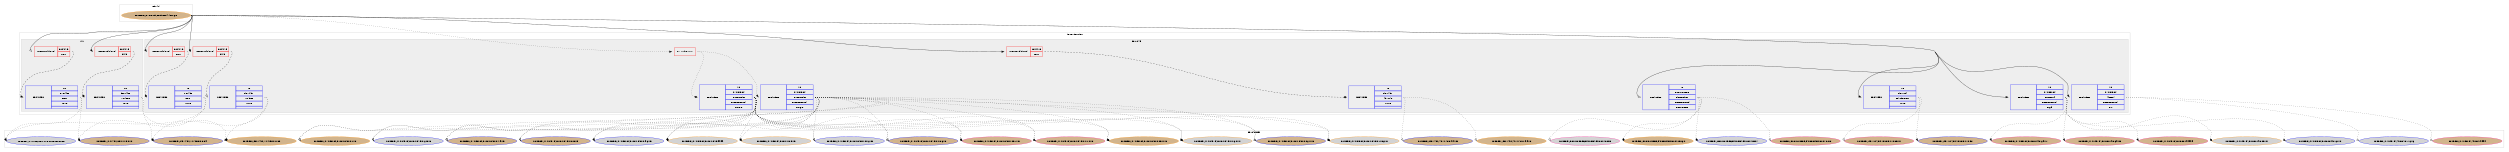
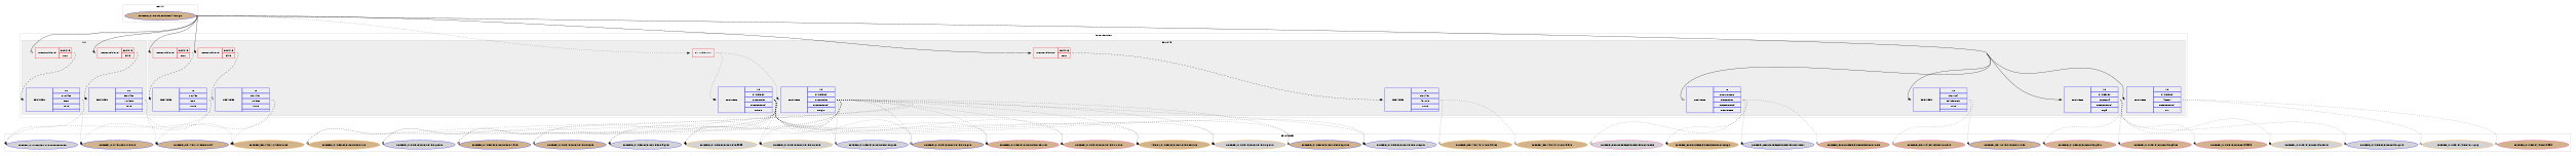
  digraph {
    compound=true
    concentrate=true
    fontname=Helvetica
    fontsize=10
    newrank=true
    rankdir=TB
    ranksep=1.5
    node [color=blue fillcolor=tan fontname=Helvetica fontsize=10 style=filled]
    edge [arrowhead=onormal headport=w style=dotted tailport=e weight=100]
-   n1 [color=darkorange label="portage://sys-auth/oath-toolkit-2.6.2" width=4]
+   n1 [label="portage://sys-auth/oath-toolkit-2.6.2" width=4]
    n2 [label=<<TABLE BORDER="0" CELLBORDER="1" CELLSPACING="0" CELLPADDING="4" WIDTH="220"><TR><TD ROWSPAN="6" CELLPADDING="30">pack_dep</TD></TR><TR><TD WIDTH="110">no</TD></TR><TR><TD>sys-devel</TD></TR><TR><TD>automake</TD></TR><TR><TD>greaterequal</TD></TR><TR><TD>1.16.1</TD></TR></TABLE>> shape=none fillcolor="" style=""]
    n3 [label=<<TABLE BORDER="0" CELLBORDER="1" CELLSPACING="0" CELLPADDING="4" WIDTH="220"><TR><TD ROWSPAN="6" CELLPADDING="30">pack_dep</TD></TR><TR><TD WIDTH="110">no</TD></TR><TR><TD>sys-devel</TD></TR><TR><TD>automake</TD></TR><TR><TD>greaterequal</TD></TR><TR><TD>1.15.1</TD></TR></TABLE>> shape=none fillcolor="" style=""]
    n4 [color=red label=<<TABLE BORDER="0" CELLBORDER="1" CELLSPACING="0" CELLPADDING="4"><TR><TD CELLPADDING="10">any_of_group</TD></TR></TABLE>> shape=none fillcolor="" style=""]
    n5 [label=<<TABLE BORDER="0" CELLBORDER="1" CELLSPACING="0" CELLPADDING="4" WIDTH="220"><TR><TD ROWSPAN="6" CELLPADDING="30">pack_dep</TD></TR><TR><TD WIDTH="110">no</TD></TR><TR><TD>sys-libs</TD></TR><TR><TD>pam</TD></TR><TR><TD>none</TD></TR><TR><TD></TD></TR></TABLE>> shape=none fillcolor="" style=""]
    n6 [color=red label=<<TABLE BORDER="0" CELLBORDER="1" CELLSPACING="0" CELLPADDING="4"><TR><TD ROWSPAN="3" CELLPADDING="10">use_conditional</TD></TR><TR><TD>positive</TD></TR><TR><TD>pam</TD></TR></TABLE>> shape=none fillcolor="" style=""]
    n7 [label=<<TABLE BORDER="0" CELLBORDER="1" CELLSPACING="0" CELLPADDING="4" WIDTH="220"><TR><TD ROWSPAN="6" CELLPADDING="30">pack_dep</TD></TR><TR><TD WIDTH="110">no</TD></TR><TR><TD>dev-libs</TD></TR><TR><TD>xmlsec</TD></TR><TR><TD>none</TD></TR><TR><TD></TD></TR></TABLE>> shape=none fillcolor="" style=""]
    n8 [color=red label=<<TABLE BORDER="0" CELLBORDER="1" CELLSPACING="0" CELLPADDING="4"><TR><TD ROWSPAN="3" CELLPADDING="10">use_conditional</TD></TR><TR><TD>positive</TD></TR><TR><TD>pskc</TD></TR></TABLE>> shape=none fillcolor="" style=""]
    n9 [label=<<TABLE BORDER="0" CELLBORDER="1" CELLSPACING="0" CELLPADDING="4" WIDTH="220"><TR><TD ROWSPAN="6" CELLPADDING="30">pack_dep</TD></TR><TR><TD WIDTH="110">no</TD></TR><TR><TD>dev-libs</TD></TR><TR><TD>libxml2</TD></TR><TR><TD>none</TD></TR><TR><TD></TD></TR></TABLE>> shape=none fillcolor="" style=""]
    n10 [color=red label=<<TABLE BORDER="0" CELLBORDER="1" CELLSPACING="0" CELLPADDING="4"><TR><TD ROWSPAN="3" CELLPADDING="10">use_conditional</TD></TR><TR><TD>positive</TD></TR><TR><TD>test</TD></TR></TABLE>> shape=none fillcolor="" style=""]
    n11 [label=<<TABLE BORDER="0" CELLBORDER="1" CELLSPACING="0" CELLPADDING="4" WIDTH="220"><TR><TD ROWSPAN="6" CELLPADDING="30">pack_dep</TD></TR><TR><TD WIDTH="110">no</TD></TR><TR><TD>app-portage</TD></TR><TR><TD>elt-patches</TD></TR><TR><TD>greaterequal</TD></TR><TR><TD>20170815</TD></TR></TABLE>> shape=none fillcolor="" style=""]
    n12 [label=<<TABLE BORDER="0" CELLBORDER="1" CELLSPACING="0" CELLPADDING="4" WIDTH="220"><TR><TD ROWSPAN="6" CELLPADDING="30">pack_dep</TD></TR><TR><TD WIDTH="110">no</TD></TR><TR><TD>dev-util</TD></TR><TR><TD>gtk-doc-am</TD></TR><TR><TD>none</TD></TR><TR><TD></TD></TR></TABLE>> shape=none fillcolor="" style=""]
    n13 [label=<<TABLE BORDER="0" CELLBORDER="1" CELLSPACING="0" CELLPADDING="4" WIDTH="220"><TR><TD ROWSPAN="6" CELLPADDING="30">pack_dep</TD></TR><TR><TD WIDTH="110">no</TD></TR><TR><TD>sys-devel</TD></TR><TR><TD>autoconf</TD></TR><TR><TD>greaterequal</TD></TR><TR><TD>2.69</TD></TR></TABLE>> shape=none fillcolor="" style=""]
    n14 [label=<<TABLE BORDER="0" CELLBORDER="1" CELLSPACING="0" CELLPADDING="4" WIDTH="220"><TR><TD ROWSPAN="6" CELLPADDING="30">pack_dep</TD></TR><TR><TD WIDTH="110">no</TD></TR><TR><TD>sys-devel</TD></TR><TR><TD>libtool</TD></TR><TR><TD>greaterequal</TD></TR><TR><TD>2.4</TD></TR></TABLE>> shape=none fillcolor="" style=""]
    n15 [label=<<TABLE BORDER="0" CELLBORDER="1" CELLSPACING="0" CELLPADDING="4" WIDTH="220"><TR><TD ROWSPAN="6" CELLPADDING="30">pack_dep</TD></TR><TR><TD WIDTH="110">no</TD></TR><TR><TD>sys-libs</TD></TR><TR><TD>pam</TD></TR><TR><TD>none</TD></TR><TR><TD></TD></TR></TABLE>> shape=none fillcolor="" style=""]
    n16 [color=red label=<<TABLE BORDER="0" CELLBORDER="1" CELLSPACING="0" CELLPADDING="4"><TR><TD ROWSPAN="3" CELLPADDING="10">use_conditional</TD></TR><TR><TD>positive</TD></TR><TR><TD>pam</TD></TR></TABLE>> shape=none fillcolor="" style=""]
    n17 [label=<<TABLE BORDER="0" CELLBORDER="1" CELLSPACING="0" CELLPADDING="4" WIDTH="220"><TR><TD ROWSPAN="6" CELLPADDING="30">pack_dep</TD></TR><TR><TD WIDTH="110">no</TD></TR><TR><TD>dev-libs</TD></TR><TR><TD>xmlsec</TD></TR><TR><TD>none</TD></TR><TR><TD></TD></TR></TABLE>> shape=none fillcolor="" style=""]
    n18 [color=red label=<<TABLE BORDER="0" CELLBORDER="1" CELLSPACING="0" CELLPADDING="4"><TR><TD ROWSPAN="3" CELLPADDING="10">use_conditional</TD></TR><TR><TD>positive</TD></TR><TR><TD>pskc</TD></TR></TABLE>> shape=none fillcolor="" style=""]
    n19 [color=darkorange fillcolor=lightgrey label="portage://sys-devel/automake-9999" width=4]
    n20 [fillcolor=lightgrey label="portage://sys-devel/automake-1.9.6-r5" width=4]
    n21 [label="portage://sys-devel/automake-1.8.5-r5" width=4]
    n22 [label="portage://sys-devel/automake-1.7.9-r3" width=4]
    n23 [fillcolor=lightgrey label="portage://sys-devel/automake-1.6.3-r2" width=4]
    n24 [color=darkorange label="portage://sys-devel/automake-1.4-r2" width=4]
-   n25 [color=darkorange fillcolor=lightgrey label="portage://sys-devel/automake-1.4_p6-r2" width=4]
+   n25 [fillcolor=lightgrey label="portage://sys-devel/automake-1.4_p6-r2" width=4]
    n26 [label="portage://sys-devel/automake-1.16.1-r2" width=4]
    n27 [color=darkorange fillcolor=lightgrey label="portage://sys-devel/automake-1.16.1-r1" width=4]
-   n28 [color=darkorange label="portage://sys-devel/automake-1.15.1-r2" width=4]
+   n28 [color=darkorange label="libtool://sys-devel/automake-1.15.1-r2" width=4]
    n29 [color=deeppink label="portage://sys-devel/automake-1.14.1-r2" width=4]
    n30 [color=deeppink label="portage://sys-devel/automake-1.13.4-r2" width=4]
    n31 [label="portage://sys-devel/automake-1.12.6-r2" width=4]
    n32 [fillcolor=lightgrey label="portage://sys-devel/automake-1.11.6-r3" width=4]
-   n33 [color=darkorange fillcolor=lightgrey label="portage://sys-devel/app-1.10.3-r3" width=4]
+   n33 [color=darkorange fillcolor=lightgrey label="portage://sys-devel/automake-1.10.3-r3" width=4]
    n34 [fillcolor=lightgrey label="portage://sys-use/pam-1.3.1_p20200128" width=4]
    n35 [label="portage://sys-libs/pam-1.3.1-r1" width=4]
    n36 [label="portage://dev-libs/xmlsec-1.2.29" width=4]
    n37 [color=darkorange label="portage://dev-libs/xmlsec-1.2.28" width=4]
-   n38 [label="portage://dev-libs/libxml2-2.9.9-r3" width=4]
+   n38 [color=darkorange label="portage://dev-libs/libxml2-2.9.9-r3" width=4]
    n39 [color=darkorange label="portage://dev-libs/libxml2-2.9.9-r2" width=4]
    n40 [color=darkorange label="portage://app-portage/elt-patches-20170826.1" width=4]
    n41 [color=deeppink fillcolor=lightgrey label="portage://app-portage/elt-patches-20170815" width=4]
    n42 [color=deeppink label="portage://app-portage/elt-patches-20170422" width=4]
    n43 [fillcolor=lightgrey label="portage://app-portage/elt-patches-20170317" width=4]
    n44 [label="portage://dev-util/gtk-doc-am-1.32" width=4]
-   n45 [color=deeppink label="portage://dev-util/gtk-doc-am-1.25-r1" width=4]
+   n45 [color=deeppink label="portage://dev-util/gtk-elt-am-1.25-r1" width=4]
    n46 [color=deeppink label="portage://sys-devel/autoconf-9999" width=4]
    n47 [color=deeppink label="portage://sys-devel/autoconf-2.69-r5" width=4]
    n48 [color=deeppink label="portage://sys-devel/autoconf-2.69-r4" width=4]
    n49 [fillcolor=lightgrey label="portage://sys-devel/autoconf-2.64-r1" width=4]
    n50 [color=darkorange fillcolor=lightgrey label="portage://sys-devel/autoconf-2.13-r1" width=4]
    n51 [color=deeppink label="portage://sys-devel/libtool-9999" width=4]
-   n52 [fillcolor=lightgrey label="portage://sys-devel/libtool-2.4.6-r6" width=4]
+   n52 [color=darkorange fillcolor=lightgrey label="portage://sys-devel/libtool-2.4.6-r6" width=4]
    subgraph cluster_1 {
      color=gray
      label=<<i>ebuild</i>>
      rank=same
      n1
    }
    subgraph cluster_2 {
      color=gray
      label=<<i>dependencies</i>>
      subgraph cluster_3 {
        color=gray
        fillcolor="#eeeeee"
        label=<<i>compile</i>>
        style=filled
        subgraph sub_4 {
          color=gray
          fillcolor="#eeeeee"
          label=<<i>compile</i>>
          style=filled
          n4
          subgraph sub_5 {
            color=gray
            fillcolor="#eeeeee"
            label=<<i>compile</i>>
            style=filled
            n2
          }
          subgraph sub_6 {
            color=gray
            fillcolor="#eeeeee"
            label=<<i>compile</i>>
            style=filled
            n3
          }
        }
        subgraph sub_7 {
          color=gray
          fillcolor="#eeeeee"
          label=<<i>compile</i>>
          style=filled
          n6
          subgraph sub_8 {
            color=gray
            fillcolor="#eeeeee"
            label=<<i>compile</i>>
            style=filled
            n5
          }
        }
        subgraph sub_9 {
          color=gray
          fillcolor="#eeeeee"
          label=<<i>compile</i>>
          style=filled
          n8
          subgraph sub_10 {
            color=gray
            fillcolor="#eeeeee"
            label=<<i>compile</i>>
            style=filled
            n7
          }
        }
        subgraph sub_11 {
          color=gray
          fillcolor="#eeeeee"
          label=<<i>compile</i>>
          style=filled
          n10
          subgraph sub_12 {
            color=gray
            fillcolor="#eeeeee"
            label=<<i>compile</i>>
            style=filled
            n9
          }
        }
        subgraph sub_13 {
          color=gray
          fillcolor="#eeeeee"
          label=<<i>compile</i>>
          style=filled
          n11
        }
        subgraph sub_14 {
          color=gray
          fillcolor="#eeeeee"
          label=<<i>compile</i>>
          style=filled
          n12
        }
        subgraph sub_15 {
          color=gray
          fillcolor="#eeeeee"
          label=<<i>compile</i>>
          style=filled
          n13
        }
        subgraph sub_16 {
          color=gray
          fillcolor="#eeeeee"
          label=<<i>compile</i>>
          style=filled
          n14
        }
      }
      subgraph cluster_17 {
        color=gray
        fillcolor="#eeeeee"
        label=<<i>compile and run</i>>
        style=filled
      }
      subgraph cluster_18 {
        color=gray
        fillcolor="#eeeeee"
        label=<<i>run</i>>
        style=filled
        subgraph sub_19 {
          color=gray
          fillcolor="#eeeeee"
          label=<<i>run</i>>
          style=filled
          n16
          subgraph sub_20 {
            color=gray
            fillcolor="#eeeeee"
            label=<<i>run</i>>
            style=filled
            n15
          }
        }
        subgraph sub_21 {
          color=gray
          fillcolor="#eeeeee"
          label=<<i>run</i>>
          style=filled
          n18
          subgraph sub_22 {
            color=gray
            fillcolor="#eeeeee"
            label=<<i>run</i>>
            style=filled
            n17
          }
        }
      }
    }
    subgraph cluster_23 {
      color=gray
      label=<<i>candidates</i>>
      rank=same
      subgraph sub_24 {
        color=black
        label=<<i>candidates</i>>
        nodesep=1
        rank=same
        n19
        n20
        n21
        n22
        n23
        n24
        n25
        n26
        n27
        n28
        n29
        n30
        n31
        n32
        n33
      }
      subgraph sub_25 {
        color=black
        label=<<i>candidates</i>>
        nodesep=1
        rank=same
        n19
        n20
        n21
        n22
        n23
        n24
        n25
        n26
        n27
        n28
        n29
        n30
        n31
        n32
        n33
      }
      subgraph sub_26 {
        color=black
        label=<<i>candidates</i>>
        nodesep=1
        rank=same
        n34
        n35
      }
      subgraph sub_27 {
        color=black
        label=<<i>candidates</i>>
        nodesep=1
        rank=same
        n36
        n37
      }
      subgraph sub_28 {
        color=black
        label=<<i>candidates</i>>
        nodesep=1
        rank=same
        n38
        n39
      }
      subgraph sub_29 {
        color=black
        label=<<i>candidates</i>>
        nodesep=1
        rank=same
        n40
        n41
        n42
        n43
      }
      subgraph sub_30 {
        color=black
        label=<<i>candidates</i>>
        nodesep=1
        rank=same
        n36
        n37
      }
      subgraph sub_31 {
        color=black
        label=<<i>candidates</i>>
        nodesep=1
        rank=same
        n44
        n45
      }
      subgraph sub_32 {
        color=black
        label=<<i>candidates</i>>
        nodesep=1
        rank=same
        n46
        n47
        n48
        n49
        n50
      }
      subgraph sub_33 {
        color=black
        label=<<i>candidates</i>>
        nodesep=1
        rank=same
        n51
        n52
      }
      subgraph sub_34 {
        color=black
        label=<<i>candidates</i>>
        nodesep=1
        rank=same
        n34
        n35
      }
    }
    n1 -> n4 [arrowhead=normal weight=20]
    n1 -> n6 [arrowhead=normal style=solid weight=20]
    n1 -> n8 [arrowhead=diamond style=solid weight=20]
    n1 -> n10 [arrowhead=normal style=solid weight=20]
    n1 -> n11 [style=solid weight=20]
    n1 -> n12 [arrowhead=normal style=solid weight=20]
    n1 -> n13 [arrowhead=normal style=solid weight=20]
    n1 -> n14 [arrowhead=normal style=solid weight=20]
    n1 -> n16 [style=solid weight=20]
    n1 -> n18 [arrowhead=normal style=solid weight=20]
    n2 -> n19 [arrowhead=diamond]
    n2 -> n20 [arrowhead=normal]
    n2 -> n21
    n2 -> n22
    n2 -> n23
    n2 -> n24
    n2 -> n25 [arrowhead=diamond]
    n2 -> n26
    n2 -> n27 [arrowhead=normal]
    n2 -> n28 [arrowhead=diamond]
    n2 -> n29 [arrowhead=normal]
    n2 -> n30
    n2 -> n31
    n2 -> n32
    n2 -> n33
    n3 -> n19 [arrowhead=normal]
    n3 -> n20
    n3 -> n21
    n3 -> n22
    n3 -> n23
    n3 -> n24
    n3 -> n25 [arrowhead=normal]
    n3 -> n26
    n3 -> n27 [arrowhead=diamond]
    n3 -> n28 [arrowhead=normal]
    n3 -> n29
    n3 -> n30 [arrowhead=diamond]
    n3 -> n31
    n3 -> n32
    n3 -> n33 [arrowhead=diamond]
    n4 -> n2 [arrowhead=normal weight=20]
    n4 -> n3 [arrowhead=diamond weight=20]
    n5 -> n34 [arrowhead=normal]
    n5 -> n35
    n6 -> n5 [arrowhead=diamond style=dashed weight=20]
    n7 -> n36
    n7 -> n37 [arrowhead=diamond]
    n8 -> n7 [style=dashed weight=20]
    n9 -> n38
    n9 -> n39
    n10 -> n9 [arrowhead=diamond style=dashed weight=20]
    n11 -> n40 [arrowhead=diamond]
    n11 -> n41
    n11 -> n42
    n11 -> n43 [arrowhead=diamond]
    n12 -> n44 [arrowhead=normal]
    n12 -> n45
    n13 -> n46 [arrowhead=normal]
    n13 -> n47 [arrowhead=normal]
    n13 -> n48 [arrowhead=normal]
    n13 -> n49 [arrowhead=normal]
    n13 -> n50 [arrowhead=diamond]
    n14 -> n51
    n14 -> n52
    n15 -> n34
    n15 -> n35 [arrowhead=diamond]
    n16 -> n15 [arrowhead=normal style=dashed weight=20]
    n17 -> n36 [arrowhead=diamond]
    n17 -> n37 [arrowhead=normal]
    n18 -> n17 [arrowhead=diamond style=dashed weight=20]
  }
